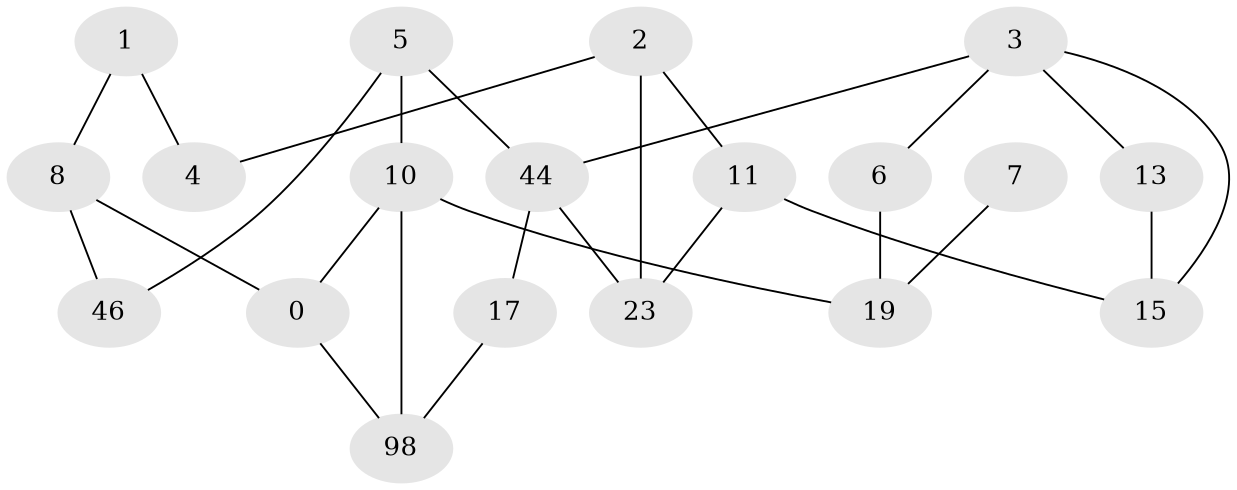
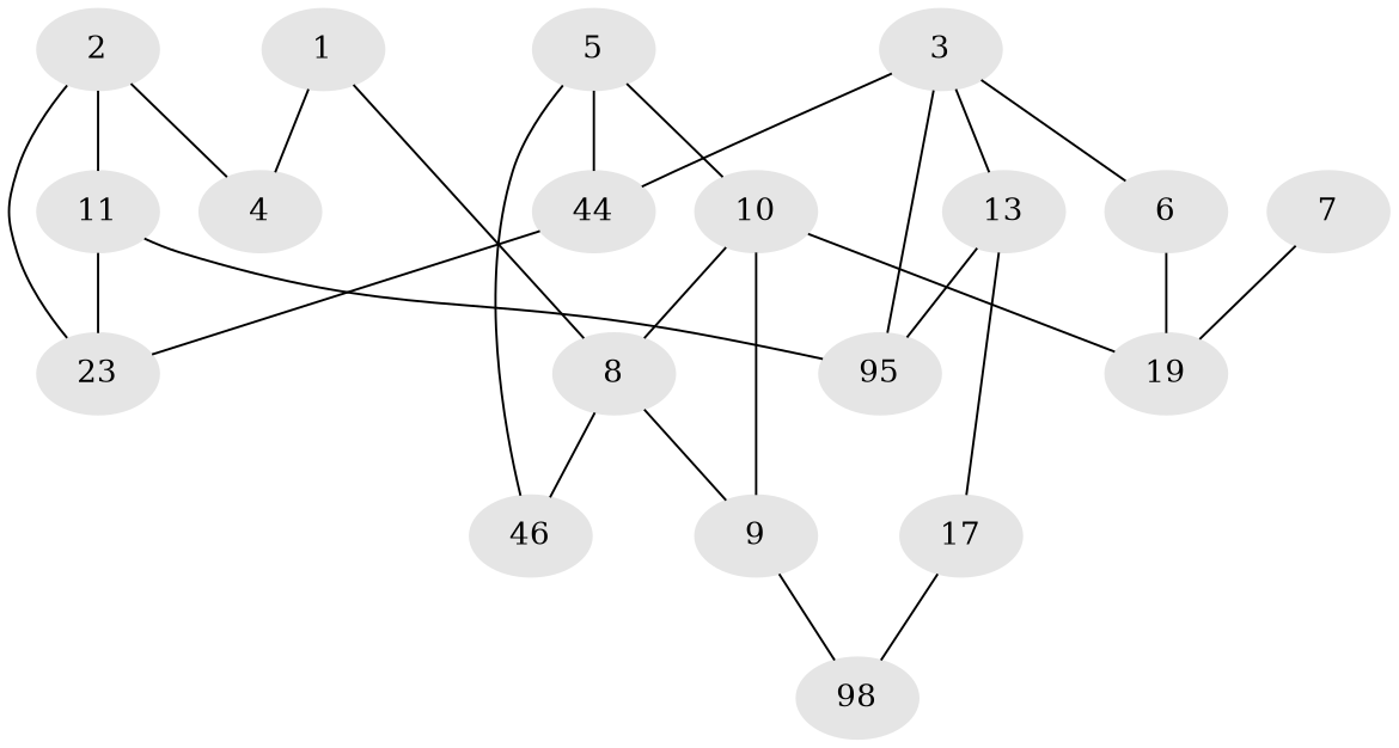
  graph {
    node [color=gray90 style=filled]
    1
    4
    8
    n4 [label=46]
-   9 [label=0]
+   9
    2
    11
    n8 [label=23]
-   15
+   15 [label=95]
    3
    6
    13
    n13 [label=44]
    19
    17
    7
    5
    10
    n19 [label=98]
    1 -- 4
    1 -- 8
    8 -- n4
    8 -- 9
    9 -- n19
    2 -- 4
    2 -- 11
    2 -- n8
    11 -- n8
    11 -- 15
    3 -- 15
    3 -- 6
    3 -- 13
    3 -- n13
    6 -- 19
    13 -- 15
-   n13 -- 17
+   13 -- 17
    n13 -- n8
    17 -- n19
    7 -- 19
    5 -- n4
    5 -- n13
    5 -- 10
    10 -- 9
    10 -- 19
-   10 -- n19
+   10 -- 8
  }
